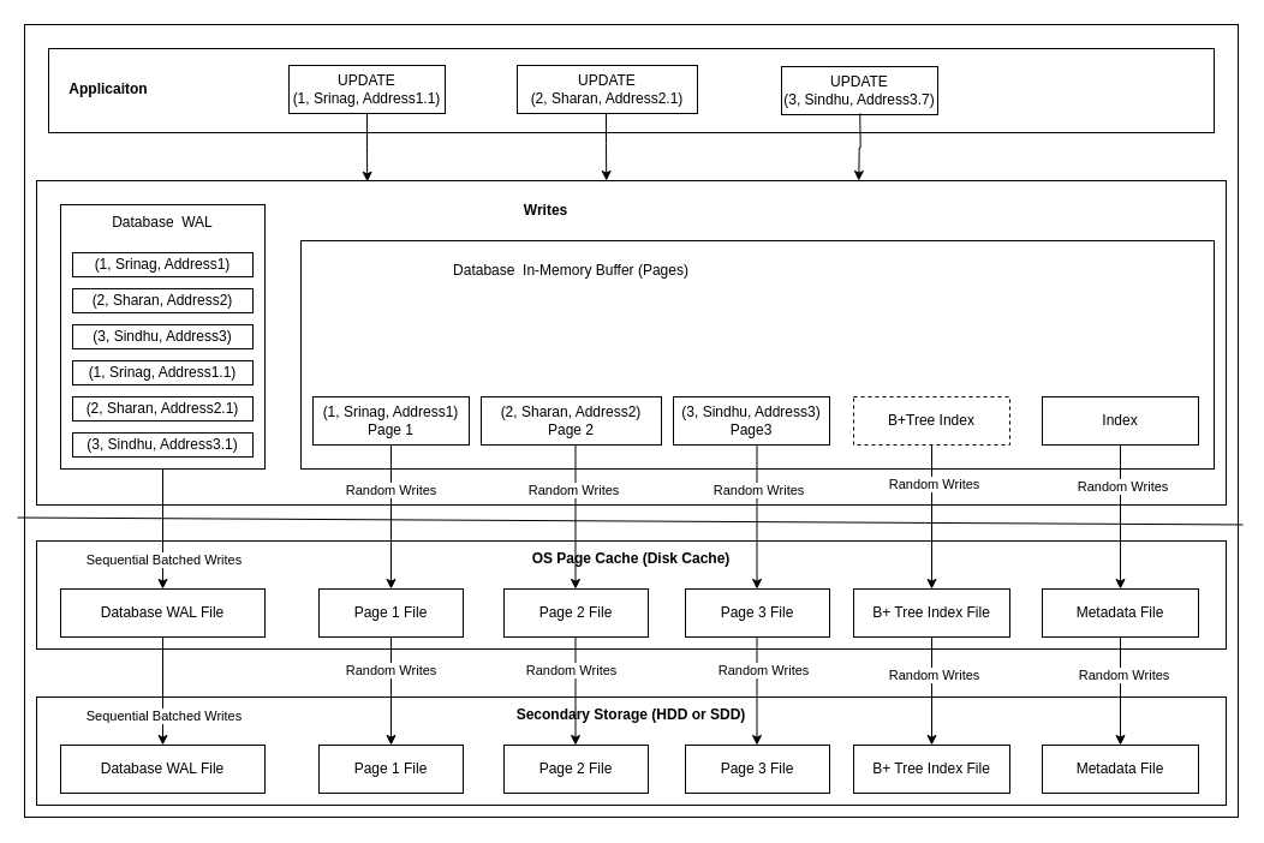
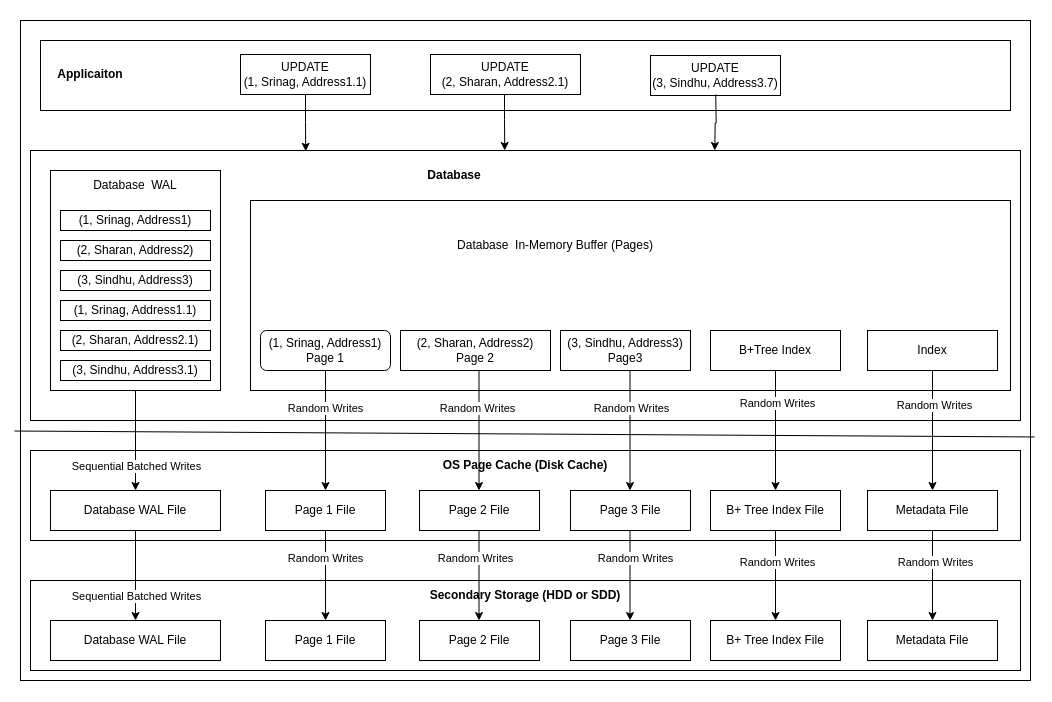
  <mxCell id="0" />
  <mxCell id="1" parent="0" />
  <mxCell id="2" value="" style="rounded=0;whiteSpace=wrap;html=1;" vertex="1" parent="1"><mxGeometry x="20" y="20" width="1010" height="660" as="geometry" /></mxCell>
  <mxCell id="3" value="" style="endArrow=none;html=1;rounded=0;exitX=-0.006;exitY=0.622;exitDx=0;exitDy=0;exitPerimeter=0;entryX=1.004;entryY=0.631;entryDx=0;entryDy=0;entryPerimeter=0;" edge="1" parent="1" source="2" target="2"><mxGeometry width="50" height="50" relative="1" as="geometry"><mxPoint x="230.98" y="430" as="sourcePoint" /><mxPoint x="720" y="431.06" as="targetPoint" /></mxGeometry></mxCell>
  <mxCell id="4" value="" style="rounded=0;whiteSpace=wrap;html=1;" vertex="1" parent="1"><mxGeometry x="30" y="580" width="990" height="90" as="geometry" /></mxCell>
  <mxCell id="5" value="&lt;span style=&quot;color: rgba(0, 0, 0, 0); font-family: monospace; font-size: 0px; text-align: start; text-wrap-mode: nowrap;&quot;&gt;%3CmxGraphModel%3E%3Croot%3E%3CmxCell%20id%3D%220%22%2F%3E%3CmxCell%20id%3D%221%22%20parent%3D%220%22%2F%3E%3CmxCell%20id%3D%222%22%20value%3D%22Database%26amp%3Bnbsp%3B%20In-Memory%20Buffer%26lt%3Bbr%26gt%3B(Pages)%22%20style%3D%22text%3Bhtml%3D1%3Balign%3Dcenter%3BverticalAlign%3Dmiddle%3BwhiteSpace%3Dwrap%3Brounded%3D0%3B%22%20vertex%3D%221%22%20parent%3D%221%22%3E%3CmxGeometry%20x%3D%22230%22%20y%3D%22280%22%20width%3D%22400%22%20height%3D%2230%22%20as%3D%22geometry%22%2F%3E%3C%2FmxCell%3E%3C%2Froot%3E%3C%2FmxGraphModel%3E&lt;/span&gt;" style="rounded=0;whiteSpace=wrap;html=1;" vertex="1" parent="1"><mxGeometry x="30" y="450" width="990" height="90" as="geometry" /></mxCell>
  <mxCell id="6" value="" style="rounded=0;whiteSpace=wrap;html=1;" vertex="1" parent="1"><mxGeometry x="30" y="150" width="990" height="270" as="geometry" /></mxCell>
  <mxCell id="7" value="" style="rounded=0;whiteSpace=wrap;html=1;" vertex="1" parent="1"><mxGeometry x="250" y="200" width="760" height="190" as="geometry" /></mxCell>
  <mxCell id="8" value="" style="rounded=0;whiteSpace=wrap;html=1;" vertex="1" parent="1"><mxGeometry y="40" width="970" height="70" as="geometry" x="40" /></mxCell>
- <mxCell id="9" value="Database&amp;nbsp; In-Memory Buffer (Pages)" style="text;html=1;align=center;verticalAlign=middle;whiteSpace=wrap;rounded=0;fontFamily=Helvetica;fontSize=12;fontColor=default;" vertex="1" parent="1"><mxGeometry x="275" y="210" width="400" height="30" as="geometry" /></mxCell>
+ <mxCell id="9" value="Database&amp;nbsp; In-Memory Buffer (Pages)" style="text;html=1;align=center;verticalAlign=middle;whiteSpace=wrap;rounded=0;fontFamily=Helvetica;fontSize=12;fontColor=default;" vertex="1" parent="1"><mxGeometry x="355" y="230" width="400" height="30" as="geometry" /></mxCell>
  <mxCell id="10" value="(3, Sindhu, Address3)&lt;br&gt;Page3" style="rounded=0;whiteSpace=wrap;html=1;" vertex="1" parent="1"><mxGeometry x="560" y="330" width="130" height="40" as="geometry" /></mxCell>
  <mxCell id="11" value="(2, Sharan, Address2)&lt;br&gt;Page 2" style="rounded=0;whiteSpace=wrap;html=1;" vertex="1" parent="1"><mxGeometry x="400" y="330" width="150" height="40" as="geometry" /></mxCell>
  <mxCell id="12" value="" style="edgeStyle=orthogonalEdgeStyle;rounded=0;orthogonalLoop=1;jettySize=auto;html=1;entryX=0.5;entryY=0;entryDx=0;entryDy=0;" edge="1" parent="1" source="13" target="15"><mxGeometry relative="1" as="geometry" /></mxCell>
- <mxCell id="13" value="(1, Srinag, Address1)&lt;br&gt;Page 1" style="rounded=0;whiteSpace=wrap;html=1;" vertex="1" parent="1"><mxGeometry x="260" y="330" width="130" height="40" as="geometry" /></mxCell>
+ <mxCell id="13" value="(1, Srinag, Address1)&lt;br&gt;Page 1" style="whiteSpace=wrap;html=1;rounded=1;" vertex="1" parent="1"><mxGeometry x="260" y="330" width="130" height="40" as="geometry" /></mxCell>
  <mxCell id="14" value="OS Page Cache (Disk Cache)" style="text;html=1;align=center;verticalAlign=middle;whiteSpace=wrap;rounded=0;fontStyle=1" vertex="1" parent="1"><mxGeometry x="325" y="450" width="400" height="30" as="geometry" /></mxCell>
  <mxCell id="15" value="Page 1 File" style="rounded=0;whiteSpace=wrap;html=1;" vertex="1" parent="1"><mxGeometry x="265" y="490" width="120" height="40" as="geometry" /></mxCell>
  <mxCell id="16" value="Page 2 File" style="rounded=0;whiteSpace=wrap;html=1;" vertex="1" parent="1"><mxGeometry x="419" y="490" width="120" height="40" as="geometry" /></mxCell>
  <mxCell id="17" value="Page 3 File" style="rounded=0;whiteSpace=wrap;html=1;" vertex="1" parent="1"><mxGeometry x="570" y="490" width="120" height="40" as="geometry" /></mxCell>
  <mxCell id="18" value="Secondary Storage (HDD or SDD)" style="text;html=1;align=center;verticalAlign=middle;whiteSpace=wrap;rounded=0;fontStyle=1" vertex="1" parent="1"><mxGeometry x="325" y="580" width="400" height="30" as="geometry" /></mxCell>
  <mxCell id="19" value="Page 1 File" style="rounded=0;whiteSpace=wrap;html=1;" vertex="1" parent="1"><mxGeometry x="265" y="620" width="120" height="40" as="geometry" /></mxCell>
  <mxCell id="20" value="Page 2 File" style="rounded=0;whiteSpace=wrap;html=1;" vertex="1" parent="1"><mxGeometry x="419" y="620" width="120" height="40" as="geometry" /></mxCell>
  <mxCell id="21" value="Page 3 File" style="rounded=0;whiteSpace=wrap;html=1;" vertex="1" parent="1"><mxGeometry x="570" y="620" width="120" height="40" as="geometry" /></mxCell>
  <mxCell id="22" value="" style="edgeStyle=orthogonalEdgeStyle;rounded=0;orthogonalLoop=1;jettySize=auto;html=1;entryX=0.5;entryY=0;entryDx=0;entryDy=0;" edge="1" parent="1"><mxGeometry relative="1" as="geometry"><mxPoint x="478.5" y="370" as="sourcePoint" /><mxPoint x="478.5" y="490" as="targetPoint" /></mxGeometry></mxCell>
  <mxCell id="23" value="Random Writes" style="edgeLabel;html=1;align=center;verticalAlign=middle;resizable=0;points=[];" vertex="1" connectable="0" parent="22"><mxGeometry x="-0.388" y="-2" relative="1" as="geometry"><mxPoint as="offset" /></mxGeometry></mxCell>
  <mxCell id="24" value="" style="edgeStyle=orthogonalEdgeStyle;rounded=0;orthogonalLoop=1;jettySize=auto;html=1;entryX=0.5;entryY=0;entryDx=0;entryDy=0;" edge="1" parent="1"><mxGeometry relative="1" as="geometry"><mxPoint x="629.5" y="370" as="sourcePoint" /><mxPoint x="629.5" y="490" as="targetPoint" /></mxGeometry></mxCell>
  <mxCell id="25" value="Random Writes" style="edgeLabel;html=1;align=center;verticalAlign=middle;resizable=0;points=[];" vertex="1" connectable="0" parent="24"><mxGeometry x="-0.507" y="4" relative="1" as="geometry"><mxPoint x="-3" y="7" as="offset" /></mxGeometry></mxCell>
  <mxCell id="26" value="" style="edgeStyle=orthogonalEdgeStyle;rounded=0;orthogonalLoop=1;jettySize=auto;html=1;entryX=0.5;entryY=0;entryDx=0;entryDy=0;exitX=0.5;exitY=1;exitDx=0;exitDy=0;" edge="1" parent="1" source="15" target="19"><mxGeometry relative="1" as="geometry"><mxPoint x="370" y="400" as="sourcePoint" /><mxPoint x="370" y="520" as="targetPoint" /></mxGeometry></mxCell>
  <mxCell id="27" value="" style="edgeStyle=orthogonalEdgeStyle;rounded=0;orthogonalLoop=1;jettySize=auto;html=1;entryX=0.5;entryY=0;entryDx=0;entryDy=0;exitX=0.5;exitY=1;exitDx=0;exitDy=0;" edge="1" parent="1"><mxGeometry relative="1" as="geometry"><mxPoint x="478.5" y="530" as="sourcePoint" /><mxPoint x="478.5" y="620" as="targetPoint" /></mxGeometry></mxCell>
  <mxCell id="28" value="" style="edgeStyle=orthogonalEdgeStyle;rounded=0;orthogonalLoop=1;jettySize=auto;html=1;entryX=0.5;entryY=0;entryDx=0;entryDy=0;exitX=0.5;exitY=1;exitDx=0;exitDy=0;" edge="1" parent="1"><mxGeometry relative="1" as="geometry"><mxPoint x="629.5" y="530" as="sourcePoint" /><mxPoint x="629.5" y="620" as="targetPoint" /></mxGeometry></mxCell>
  <mxCell id="29" value="" style="edgeStyle=orthogonalEdgeStyle;rounded=0;orthogonalLoop=1;jettySize=auto;html=1;entryX=0.278;entryY=0.003;entryDx=0;entryDy=0;entryPerimeter=0;" edge="1" parent="1" source="30" target="6"><mxGeometry relative="1" as="geometry" /></mxCell>
  <mxCell id="30" value="UPDATE&lt;br&gt;(1, Srinag, Address1.1)" style="rounded=0;whiteSpace=wrap;html=1;" vertex="1" parent="1"><mxGeometry x="240" y="54" width="130" height="40" as="geometry" /></mxCell>
  <mxCell id="31" value="UPDATE&lt;br&gt;(2, Sharan, Address2.1)" style="rounded=0;whiteSpace=wrap;html=1;" vertex="1" parent="1"><mxGeometry x="430" y="54" width="150" height="40" as="geometry" /></mxCell>
  <mxCell id="32" value="&lt;div&gt;UPDATE&lt;/div&gt;(3, Sindhu, Address3.7)" style="rounded=0;whiteSpace=wrap;html=1;" vertex="1" parent="1"><mxGeometry x="650" y="55" width="130" height="40" as="geometry" /></mxCell>
  <mxCell id="33" value="" style="edgeStyle=orthogonalEdgeStyle;rounded=0;orthogonalLoop=1;jettySize=auto;html=1;" edge="1" parent="1" source="35" target="44"><mxGeometry relative="1" as="geometry" /></mxCell>
  <mxCell id="34" value="Sequential Batched Writes" style="edgeLabel;html=1;align=center;verticalAlign=middle;resizable=0;points=[];" vertex="1" connectable="0" parent="33"><mxGeometry x="-0.666" relative="1" as="geometry"><mxPoint y="58" as="offset" /></mxGeometry></mxCell>
  <mxCell id="35" value="" style="rounded=0;whiteSpace=wrap;html=1;" vertex="1" parent="1"><mxGeometry x="50" y="170" width="170" height="220" as="geometry" /></mxCell>
  <mxCell id="36" value="Database&amp;nbsp; WAL" style="text;html=1;align=center;verticalAlign=middle;whiteSpace=wrap;rounded=0;" vertex="1" parent="1"><mxGeometry x="60" y="170" width="150" height="30" as="geometry" /></mxCell>
  <mxCell id="37" value="(1, Srinag, Address1)" style="rounded=0;whiteSpace=wrap;html=1;" vertex="1" parent="1"><mxGeometry x="60" y="210" width="150" height="20" as="geometry" /></mxCell>
  <mxCell id="38" value="(2, Sharan, Address2)" style="rounded=0;whiteSpace=wrap;html=1;" vertex="1" parent="1"><mxGeometry x="60" y="240" width="150" height="20" as="geometry" /></mxCell>
  <mxCell id="39" value="(3, Sindhu, Address3)" style="rounded=0;whiteSpace=wrap;html=1;" vertex="1" parent="1"><mxGeometry x="60" y="270" width="150" height="20" as="geometry" /></mxCell>
  <mxCell id="40" value="(1, Srinag, Address1.1)" style="rounded=0;whiteSpace=wrap;html=1;" vertex="1" parent="1"><mxGeometry x="60" y="300" width="150" height="20" as="geometry" /></mxCell>
  <mxCell id="41" value="(2, Sharan, Address2.1)" style="rounded=0;whiteSpace=wrap;html=1;" vertex="1" parent="1"><mxGeometry x="60" y="330" width="150" height="20" as="geometry" /></mxCell>
  <mxCell id="42" value="(3, Sindhu, Address3.1)" style="rounded=0;whiteSpace=wrap;html=1;" vertex="1" parent="1"><mxGeometry x="60" y="360" width="150" height="20" as="geometry" /></mxCell>
  <mxCell id="43" value="" style="edgeStyle=orthogonalEdgeStyle;rounded=0;orthogonalLoop=1;jettySize=auto;html=1;" edge="1" parent="1" source="44" target="45"><mxGeometry relative="1" as="geometry" /></mxCell>
  <mxCell id="44" value="Database WAL File" style="rounded=0;whiteSpace=wrap;html=1;" vertex="1" parent="1"><mxGeometry x="50" y="490" width="170" height="40" as="geometry" /></mxCell>
  <mxCell id="45" value="Database WAL File" style="rounded=0;whiteSpace=wrap;html=1;" vertex="1" parent="1"><mxGeometry x="50" y="620" width="170" height="40" as="geometry" /></mxCell>
  <mxCell id="46" value="" style="edgeStyle=orthogonalEdgeStyle;rounded=0;orthogonalLoop=1;jettySize=auto;html=1;entryX=0.278;entryY=0.003;entryDx=0;entryDy=0;entryPerimeter=0;" edge="1" parent="1"><mxGeometry relative="1" as="geometry"><mxPoint x="505.24" y="94" as="sourcePoint" /><mxPoint x="504.24" y="150" as="targetPoint" /><Array as="points"><mxPoint x="504" y="94" /><mxPoint x="504" y="119" /><mxPoint x="504" y="119" /></Array></mxGeometry></mxCell>
  <mxCell id="47" value="" style="edgeStyle=orthogonalEdgeStyle;rounded=0;orthogonalLoop=1;jettySize=auto;html=1;entryX=0.278;entryY=0.003;entryDx=0;entryDy=0;entryPerimeter=0;" edge="1" parent="1"><mxGeometry relative="1" as="geometry"><mxPoint x="715.24" y="94" as="sourcePoint" /><mxPoint x="714.24" y="150" as="targetPoint" /></mxGeometry></mxCell>
- <mxCell id="48" value="Writes" style="text;html=1;align=center;verticalAlign=middle;whiteSpace=wrap;rounded=0;fontStyle=1" vertex="1" parent="1"><mxGeometry x="424" y="160" width="60" height="30" as="geometry" /></mxCell>
+ <mxCell id="48" value="Database" style="text;html=1;align=center;verticalAlign=middle;whiteSpace=wrap;rounded=0;fontStyle=1" vertex="1" parent="1"><mxGeometry x="424" y="160" width="60" height="30" as="geometry" /></mxCell>
  <mxCell id="49" value="Sequential Batched Writes" style="edgeLabel;html=1;align=center;verticalAlign=middle;resizable=0;points=[];" vertex="1" connectable="0" parent="1"><mxGeometry x="135" y="595.003" as="geometry" /></mxCell>
  <mxCell id="50" value="Random Writes" style="edgeLabel;html=1;align=center;verticalAlign=middle;resizable=0;points=[];" vertex="1" connectable="0" parent="1"><mxGeometry x="325" y="560.003" as="geometry"><mxPoint x="-1" y="-3" as="offset" /></mxGeometry></mxCell>
  <mxCell id="51" value="Random Writes" style="edgeLabel;html=1;align=center;verticalAlign=middle;resizable=0;points=[];" vertex="1" connectable="0" parent="1"><mxGeometry x="500" y="570.003" as="geometry"><mxPoint x="134" y="-13" as="offset" /></mxGeometry></mxCell>
  <mxCell id="52" value="Random Writes" style="edgeLabel;html=1;align=center;verticalAlign=middle;resizable=0;points=[];" vertex="1" connectable="0" parent="1"><mxGeometry x="325" y="410.003" as="geometry"><mxPoint x="-1" y="-3" as="offset" /></mxGeometry></mxCell>
  <mxCell id="53" value="Random Writes" style="edgeLabel;html=1;align=center;verticalAlign=middle;resizable=0;points=[];" vertex="1" connectable="0" parent="1"><mxGeometry x="340" y="570.003" as="geometry"><mxPoint x="134" y="-13" as="offset" /></mxGeometry></mxCell>
  <mxCell id="54" value="" style="edgeStyle=orthogonalEdgeStyle;rounded=0;orthogonalLoop=1;jettySize=auto;html=1;" edge="1" parent="1" source="56" target="57"><mxGeometry relative="1" as="geometry" /></mxCell>
  <mxCell id="55" value="Random Writes" style="edgeLabel;html=1;align=center;verticalAlign=middle;resizable=0;points=[];" vertex="1" connectable="0" parent="54"><mxGeometry x="-0.46" y="1" relative="1" as="geometry"><mxPoint as="offset" /></mxGeometry></mxCell>
- <mxCell id="56" value="B+Tree Index" style="rounded=0;whiteSpace=wrap;html=1;dashed=1;" vertex="1" parent="1"><mxGeometry x="710" y="330" width="130" height="40" as="geometry" /></mxCell>
+ <mxCell id="56" value="B+Tree Index" style="rounded=0;whiteSpace=wrap;html=1;" vertex="1" parent="1"><mxGeometry x="710" y="330" width="130" height="40" as="geometry" /></mxCell>
  <mxCell id="57" value="B+ Tree Index File" style="rounded=0;whiteSpace=wrap;html=1;" vertex="1" parent="1"><mxGeometry x="710" y="490" width="130" height="40" as="geometry" /></mxCell>
  <mxCell id="58" value="B+ Tree Index File" style="rounded=0;whiteSpace=wrap;html=1;" vertex="1" parent="1"><mxGeometry x="710" y="620" width="130" height="40" as="geometry" /></mxCell>
  <mxCell id="59" value="" style="edgeStyle=orthogonalEdgeStyle;rounded=0;orthogonalLoop=1;jettySize=auto;html=1;exitX=0.5;exitY=1;exitDx=0;exitDy=0;entryX=0.5;entryY=0;entryDx=0;entryDy=0;" edge="1" parent="1" source="57" target="58"><mxGeometry relative="1" as="geometry"><mxPoint x="785" y="380" as="sourcePoint" /><mxPoint x="785" y="500" as="targetPoint" /></mxGeometry></mxCell>
  <mxCell id="60" value="Random Writes" style="edgeLabel;html=1;align=center;verticalAlign=middle;resizable=0;points=[];" vertex="1" connectable="0" parent="59"><mxGeometry x="-0.311" y="1" relative="1" as="geometry"><mxPoint as="offset" /></mxGeometry></mxCell>
  <mxCell id="61" value="Index" style="rounded=0;whiteSpace=wrap;html=1;" vertex="1" parent="1"><mxGeometry x="867" y="330" width="130" height="40" as="geometry" /></mxCell>
  <mxCell id="62" value="Metadata File" style="rounded=0;whiteSpace=wrap;html=1;" vertex="1" parent="1"><mxGeometry x="867" y="490" width="130" height="40" as="geometry" /></mxCell>
  <mxCell id="63" value="Metadata File" style="rounded=0;whiteSpace=wrap;html=1;" vertex="1" parent="1"><mxGeometry x="867" y="620" width="130" height="40" as="geometry" /></mxCell>
  <mxCell id="64" value="" style="edgeStyle=orthogonalEdgeStyle;rounded=0;orthogonalLoop=1;jettySize=auto;html=1;exitX=0.5;exitY=1;exitDx=0;exitDy=0;entryX=0.5;entryY=0;entryDx=0;entryDy=0;" edge="1" parent="1" source="61" target="62"><mxGeometry relative="1" as="geometry"><mxPoint x="785" y="380" as="sourcePoint" /><mxPoint x="785" y="500" as="targetPoint" /></mxGeometry></mxCell>
  <mxCell id="65" value="Random Writes" style="edgeLabel;html=1;align=center;verticalAlign=middle;resizable=0;points=[];" vertex="1" connectable="0" parent="64"><mxGeometry x="-0.436" y="1" relative="1" as="geometry"><mxPoint as="offset" /></mxGeometry></mxCell>
  <mxCell id="66" value="" style="edgeStyle=orthogonalEdgeStyle;rounded=0;orthogonalLoop=1;jettySize=auto;html=1;exitX=0.5;exitY=1;exitDx=0;exitDy=0;entryX=0.5;entryY=0;entryDx=0;entryDy=0;" edge="1" parent="1" source="62" target="63"><mxGeometry relative="1" as="geometry"><mxPoint x="942" y="380" as="sourcePoint" /><mxPoint x="942" y="500" as="targetPoint" /></mxGeometry></mxCell>
  <mxCell id="67" value="Random Writes" style="edgeLabel;html=1;align=center;verticalAlign=middle;resizable=0;points=[];" vertex="1" connectable="0" parent="66"><mxGeometry x="-0.311" y="2" relative="1" as="geometry"><mxPoint as="offset" /></mxGeometry></mxCell>
  <mxCell id="68" value="Applicaiton" style="text;html=1;align=center;verticalAlign=middle;whiteSpace=wrap;rounded=0;fontStyle=1" vertex="1" parent="1"><mxGeometry x="60" y="59" width="60" height="30" as="geometry" /></mxCell>
